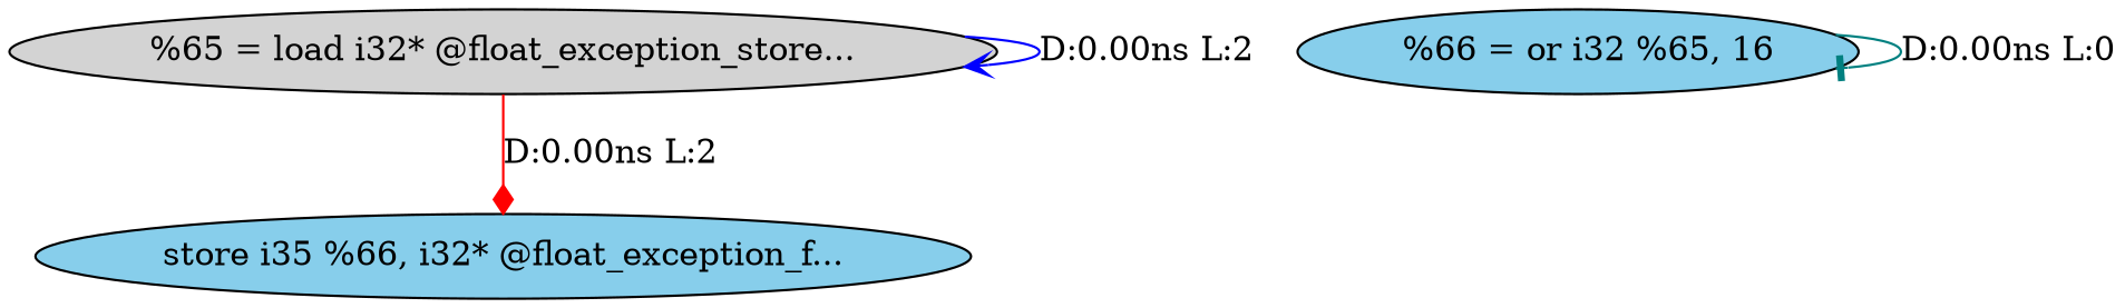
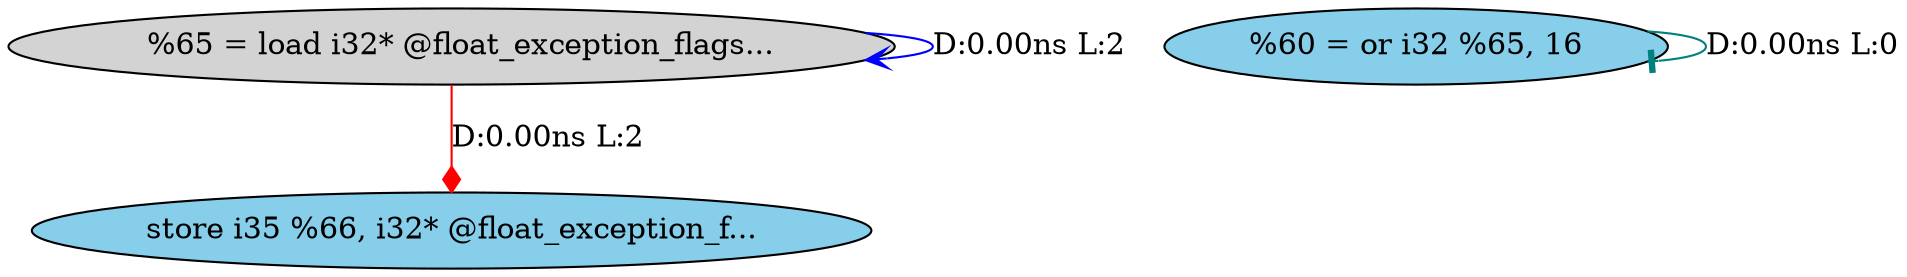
  digraph {
    fontname="DejaVu Serif"
    node [fillcolor=skyblue fontname="DejaVu Serif" style=filled]
    edge [fontname="DejaVu Serif"]
-   n1 [fillcolor=lightgrey label="%65 = load i32* @float_exception_store..."]
+   n1 [fillcolor=lightgrey label="  %65 = load i32* @float_exception_flags..."]
    n2 [label="store i35 %66, i32* @float_exception_f..."]
-   n3 [label="  %66 = or i32 %65, 16"]
+   n3 [label="%60 = or i32 %65, 16"]
    n1 -> n1 [arrowhead=vee color=blue label="D:0.00ns L:2"]
    n1 -> n2 [arrowhead=diamond color=red label="D:0.00ns L:2"]
    n3 -> n3 [arrowhead=tee color=teal label="D:0.00ns L:0"]
  }
